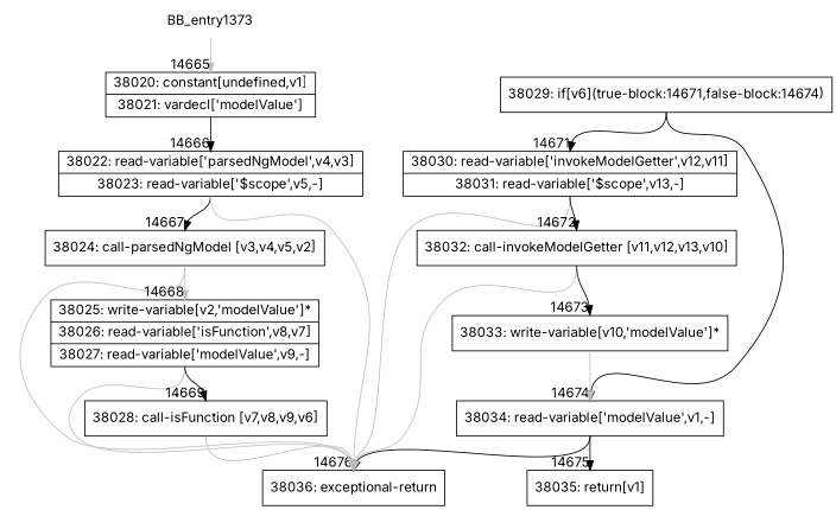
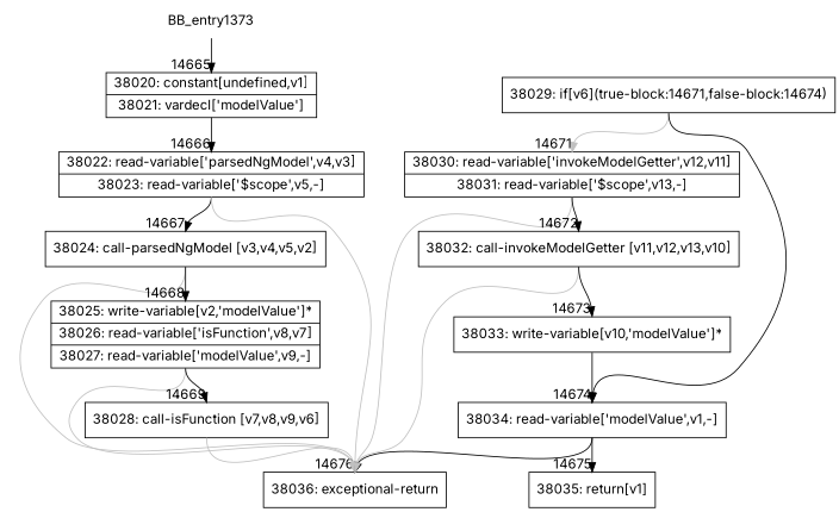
  digraph {
    fontname=Inter
    rankdir=TD
    node [fontname=Inter shape=record]
    edge [fontname=Inter headport=n tailport=s]
    n1 [label=BB_entry1373 shape=none]
    n2 [label="{38020: constant[undefined,v1]|38021: vardecl['modelValue']}"]
    n3 [label="{38022: read-variable['parsedNgModel',v4,v3]|38023: read-variable['$scope',v5,-]}"]
    n4 [label="{38024: call-parsedNgModel [v3,v4,v5,v2]}"]
    n5 [label="{38036: exceptional-return}"]
    n6 [label="{38025: write-variable[v2,'modelValue']*|38026: read-variable['isFunction',v8,v7]|38027: read-variable['modelValue',v9,-]}"]
    n7 [label="{38028: call-isFunction [v7,v8,v9,v6]}"]
    n8 [label="{38029: if[v6](true-block:14671,false-block:14674)}"]
    n9 [label="{38030: read-variable['invokeModelGetter',v12,v11]|38031: read-variable['$scope',v13,-]}"]
    n10 [label="{38034: read-variable['modelValue',v1,-]}"]
    n11 [label="{38032: call-invokeModelGetter [v11,v12,v13,v10]}"]
    n12 [label="{38035: return[v1]}"]
    n13 [label="{38033: write-variable[v10,'modelValue']*}"]
-   n1 -> n2 [headlabel="    14665" color=gray]
+   n1 -> n2 [headlabel="    14665"]
    n2 -> n3 [headlabel="      14666"]
    n3 -> n4 [headlabel="      14667"]
    n3 -> n5 [color=gray headlabel="      14676"]
    n4 -> n5 [color=gray]
-   n4 -> n6 [headlabel="      14668" color=gray]
+   n4 -> n6 [headlabel="      14668"]
    n6 -> n5 [color=gray]
    n6 -> n7 [headlabel="      14669"]
    n7 -> n5 [color=gray]
-   n8 -> n9 [headlabel="      14671"]
+   n8 -> n9 [headlabel="      14671" color=gray]
    n8 -> n10 [headlabel="      14674"]
    n9 -> n5 [color=gray]
    n9 -> n11 [headlabel="      14672"]
    n10 -> n5 [color=black]
    n10 -> n12 [headlabel="      14675"]
    n11 -> n5 [color=gray]
    n11 -> n13 [headlabel="      14673"]
-   n13 -> n10 [color=gray]
+   n13 -> n10
  }
